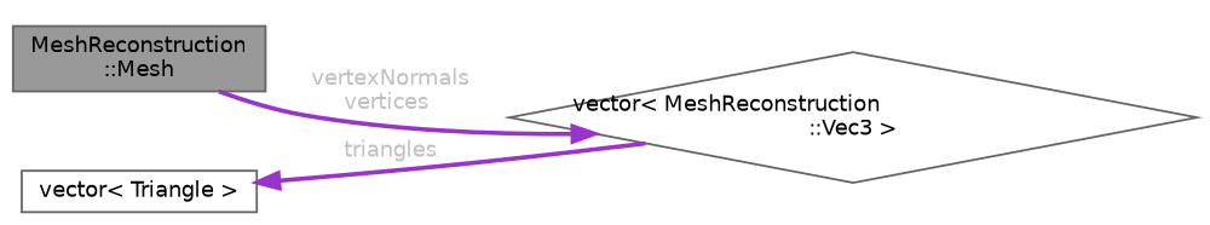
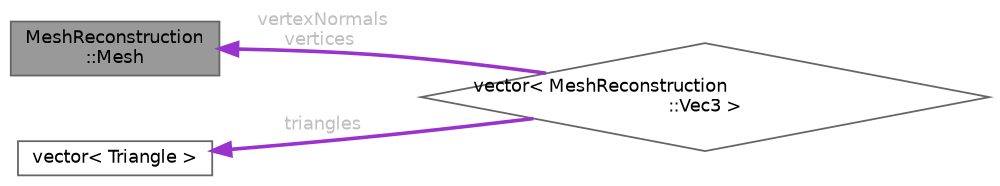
  digraph {
    rankdir=LR
    node [color=gray40 fillcolor=white fontname=Helvetica fontsize=10 shape=box style=filled]
    edge [color=darkorchid3 dir=back fontcolor=grey fontname=Helvetica fontsize=10 labelfontname=Helvetica labelfontsize=10 style=bold]
    n1 [fillcolor=grey60 fontcolor=black height=0.2 label="MeshReconstruction\l::Mesh" width=0.4]
    n2 [height=0.2 label="vector\< MeshReconstruction\l::Vec3 \>" shape=diamond width=0.4]
    n3 [height=0.2 label="vector\< Triangle \>" width=0.4]
-   n2 -> n1 [label=" vertexNormals\nvertices"]
+   n1 -> n2 [label=" vertexNormals\nvertices"]
    n3 -> n2 [label=" triangles"]
  }
